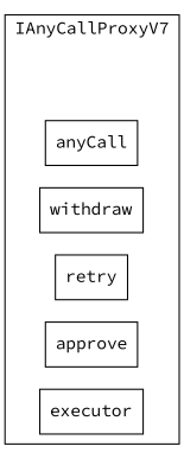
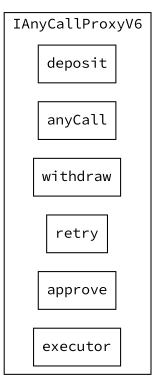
  strict digraph {
    rankdir=LR
    fontname="Source Code Pro"
    node [shape=box fontname="Source Code Pro"]
+   n1 [label=deposit]
    n2 [label=anyCall]
    n3 [label=withdraw]
    n4 [label=retry]
    n5 [label=approve]
    n6 [label=executor]
    subgraph cluster_1 {
-     label=IAnyCallProxyV7
+     label=IAnyCallProxyV6
+     n1
      n2
      n3
      n4
      n5
      n6
    }
    subgraph cluster_2 {
      label="[Solidity]"
    }
  }
